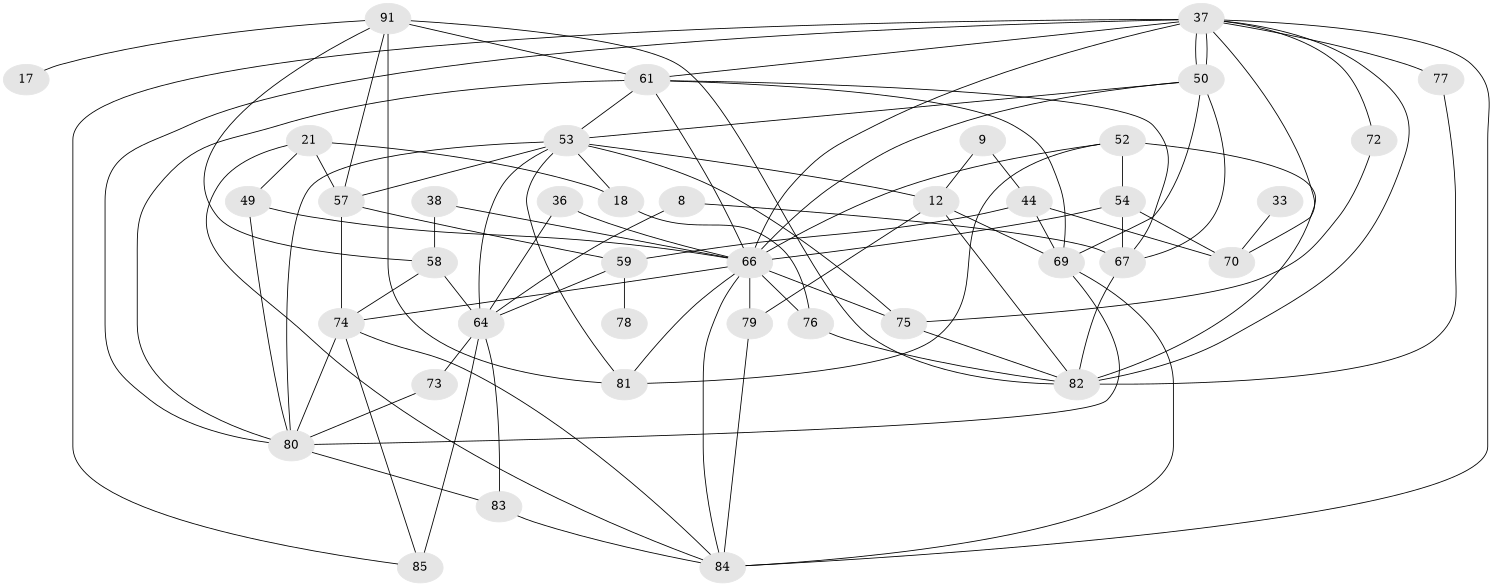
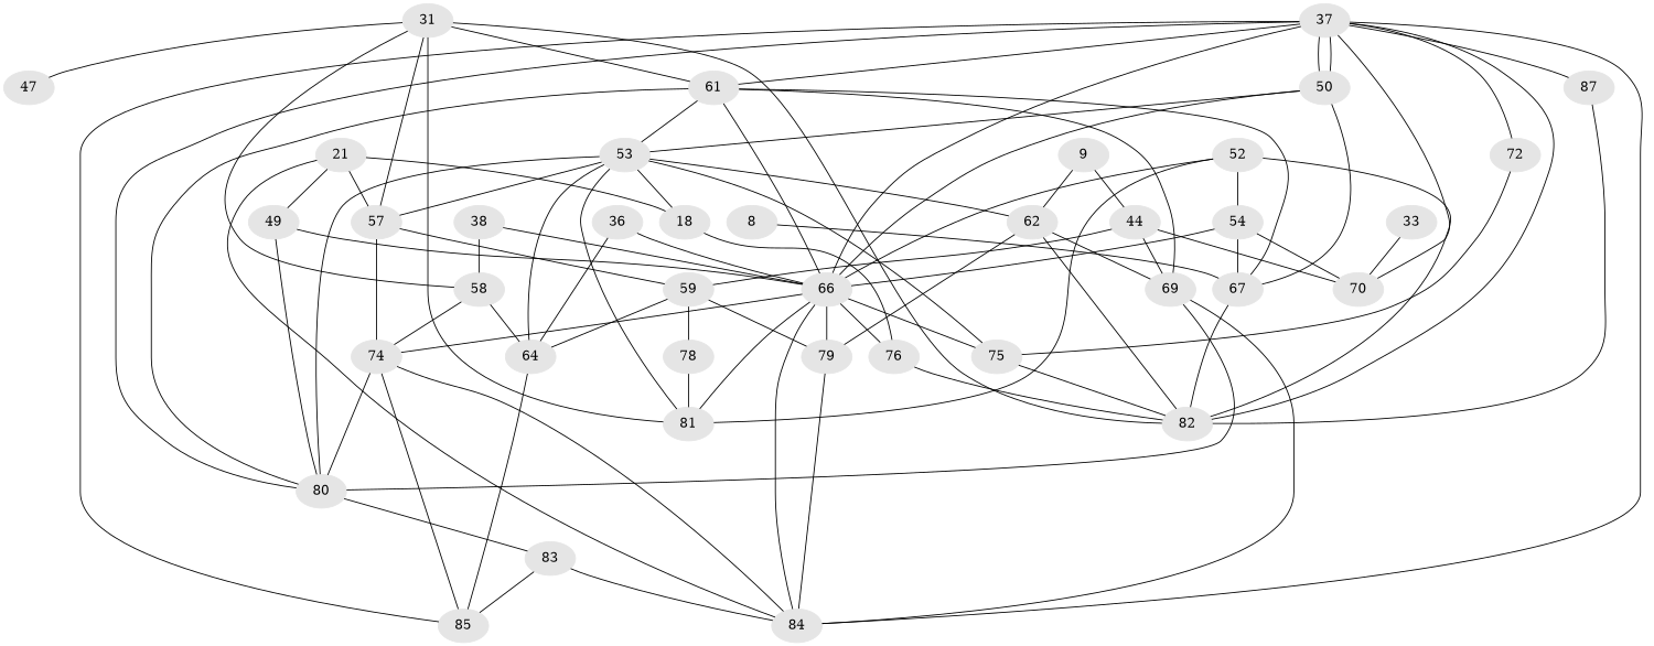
  graph {
    node [color=gray90 style=filled]
    64 [super="+16"]
    85
-   73
    8
    67 [super="+17"]
    82 [super="+48+23"]
    9
    44
-   62 [super="+40" label=12]
+   62 [super="+40"]
    70 [super="+25"]
    59 [super="+15"]
    69 [super="+46"]
    79 [super="+71"]
    21
    49
    57 [super="+55"]
    n17 [label=18]
    84 [super="+11+63"]
    66 [super="+28+42+56"]
    80 [super="+2+35"]
    74 [super="+41"]
    76 [super="+19"]
-   31 [label=91]
-   47 [label=17]
+   31
+   47
    58 [super="+30"]
    61 [super="+24"]
    81 [super="+4"]
    53 [super="+51+3"]
    33
    36
    75 [super="+10+65"]
    37 [super="+29"]
    50 [super="+20"]
    72
-   77
+   77 [label=87]
    83 [super="+14"]
    38
    78
    54 [super="+18"]
    52
    64 -- 85
-   64 -- 73
-   73 -- 80
-   8 -- 64
    8 -- 67
    67 -- 82 [weight=3]
    9 -- 44
    9 -- 62
    44 -- 70 [weight=2]
    44 -- 59
    44 -- 69
    62 -- 82
    62 -- 69
    62 -- 79
    59 -- 64
+   59 -- 79
    59 -- 78
    69 -- 84
    69 -- 80
    79 -- 84 [weight=2]
    21 -- 49
    21 -- 57 [weight=2]
    21 -- n17
    21 -- 84
    49 -- 66
    49 -- 80
    57 -- 59
    57 -- 74
    n17 -- 76
    66 -- 79 [weight=2]
    66 -- 84
    66 -- 74 [weight=2]
    66 -- 76
    66 -- 81
    66 -- 75 [weight=3]
    80 -- 83
    74 -- 85
    74 -- 84
    74 -- 80
    76 -- 82
    31 -- 82
    31 -- 57
    31 -- 47
    31 -- 58
    31 -- 61 [weight=2]
    31 -- 81 [weight=2]
    58 -- 64 [weight=2]
    58 -- 74
    61 -- 67
    61 -- 69
    61 -- 66 [weight=2]
    61 -- 80 [weight=2]
    61 -- 53
    53 -- 64
    53 -- 62
    53 -- 57
    53 -- n17
    53 -- 80 [weight=2]
    53 -- 81 [weight=2]
    53 -- 75 [weight=2]
    33 -- 70 [weight=2]
    36 -- 64
    36 -- 66
    75 -- 82 [weight=2]
    37 -- 85
    37 -- 82
    37 -- 70
    37 -- 84 [weight=2]
    37 -- 66
    37 -- 80 [weight=2]
    37 -- 61
    37 -- 50
    37 -- 50
    37 -- 72
    37 -- 77
    50 -- 67
-   50 -- 69
    50 -- 66
    50 -- 53
    72 -- 75
    77 -- 82
-   83 -- 64
+   83 -- 85
    83 -- 84 [weight=2]
    38 -- 66
    38 -- 58
+   78 -- 81
    54 -- 67 [weight=2]
    54 -- 70
    54 -- 66
    52 -- 82
    52 -- 66
    52 -- 81
    52 -- 54 [weight=2]
  }
